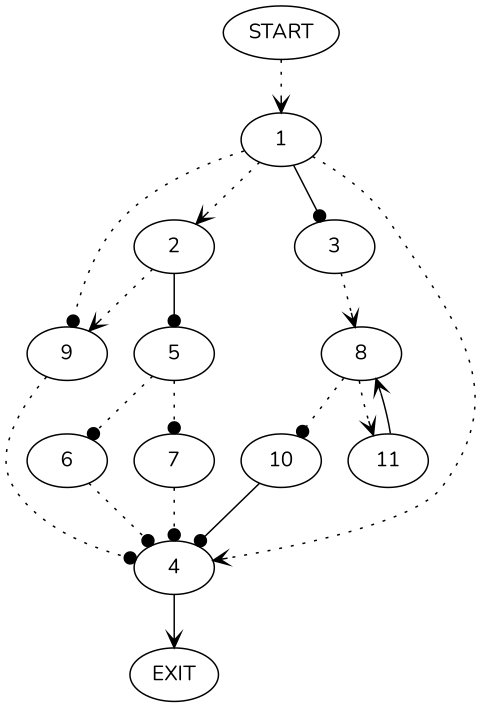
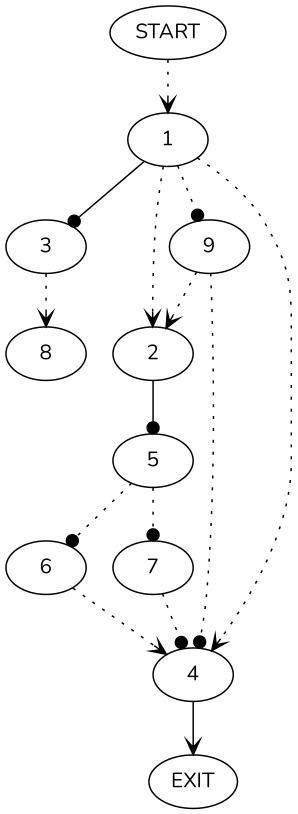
  digraph {
    fontname=Nunito
    node [fontname=Nunito]
    edge [arrowhead=vee fontname=Nunito style=dotted]
    n1 [label=START]
    1
    2
    3
    4
    9
    n7 [label=EXIT]
    5
    8
    6
    7
-   10
-   11
    n1 -> 1
    1 -> 2
    1 -> 3 [arrowhead=dot style=solid]
    1 -> 4
    1 -> 9 [arrowhead=dot]
-   2 -> 9
+   9 -> 2
    2 -> 5 [arrowhead=dot style=solid]
    3 -> 8
    4 -> n7 [style=solid]
    9 -> 4 [arrowhead=dot]
    5 -> 6 [arrowhead=dot]
    5 -> 7 [arrowhead=dot]
-   8 -> 10 [arrowhead=dot]
-   8 -> 11
-   6 -> 4 [arrowhead=dot]
+   6 -> 4
    7 -> 4 [arrowhead=dot]
-   10 -> 4 [arrowhead=dot style=solid]
-   11 -> 8 [style=solid]
  }
